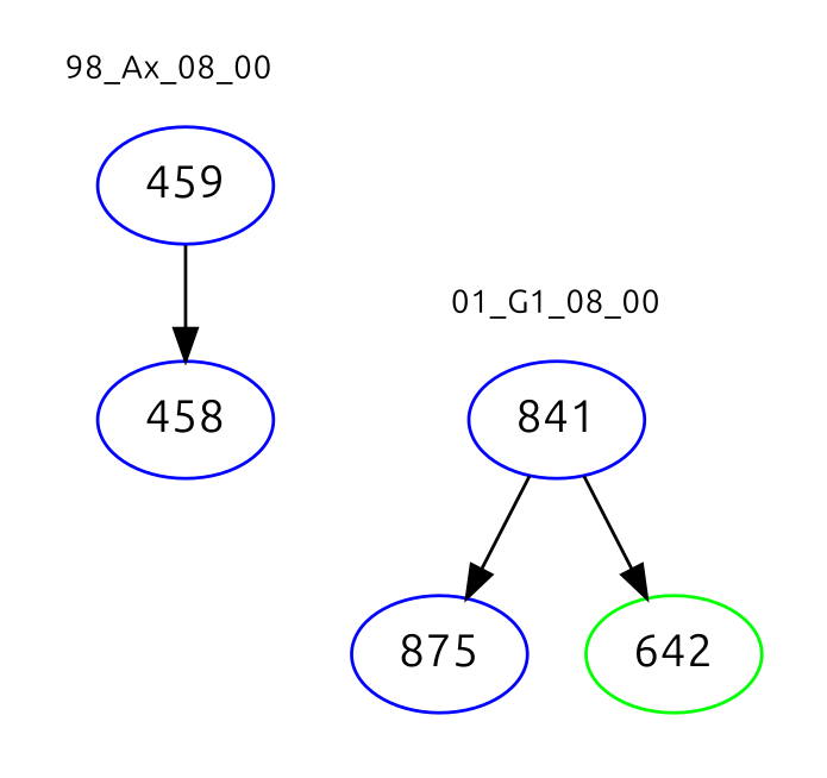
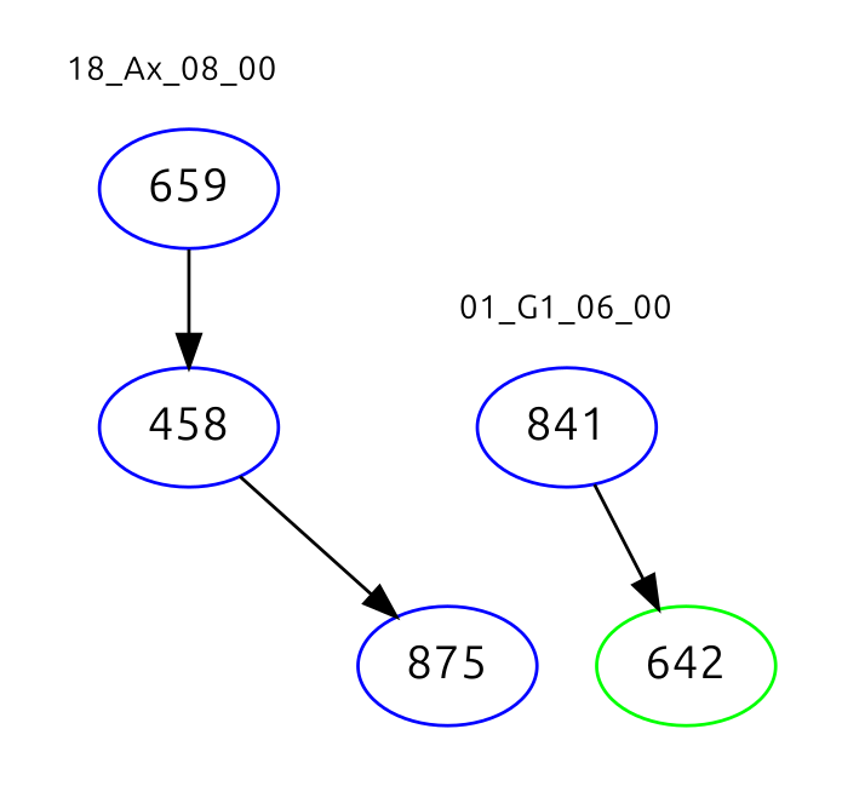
  digraph {
    fontname=Ubuntu
    node [color=blue fontname=Ubuntu]
    edge [color=black fontname=Ubuntu]
-   n1 [label=459]
+   n1 [label=659]
    n2 [label=458]
    n3 [label=841]
    n4 [color=green label=642]
    n5 [label=875]
    subgraph cluster_1 {
      color=white
      fontsize=10
-     label="98_Ax_08_00"
+     label="18_Ax_08_00"
      n1
      n2
    }
    subgraph cluster_2 {
      color=white
      fontsize=10
-     label="01_G1_08_00"
+     label="01_G1_06_00"
      n3
      n4
      n5
    }
    n1 -> n2
    n3 -> n4
-   n3 -> n5
+   n2 -> n5
  }
